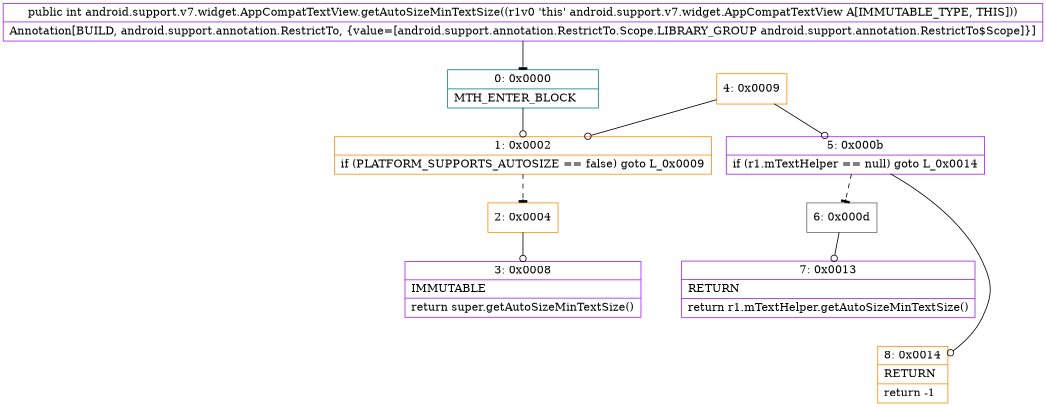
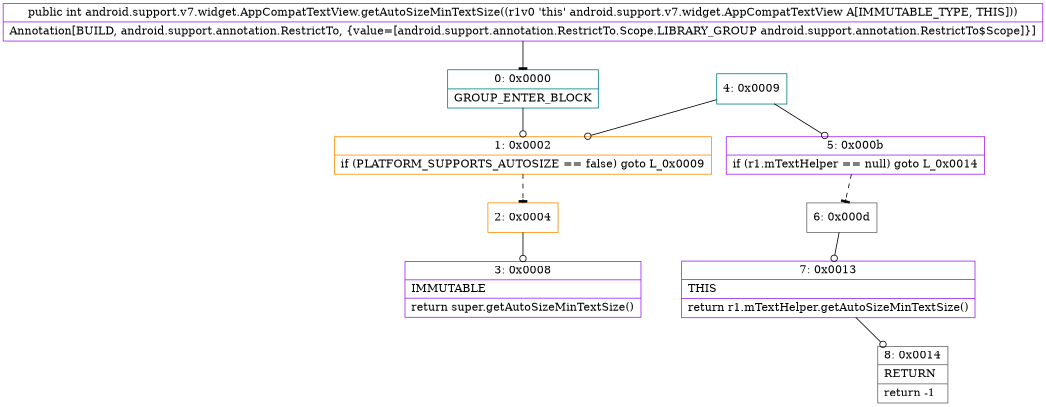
  digraph {
    node [color=purple shape=record]
    edge [arrowhead=odot]
-   n1 [color=teal label="{0\:\ 0x0000|MTH_ENTER_BLOCK\l}"]
+   n1 [color=teal label="{0\:\ 0x0000|GROUP_ENTER_BLOCK\l}"]
    n2 [color=darkorange label="{1\:\ 0x0002|if (PLATFORM_SUPPORTS_AUTOSIZE == false) goto L_0x0009\l}"]
    n3 [color=darkorange label="{2\:\ 0x0004}"]
    n4 [label="{3\:\ 0x0008|IMMUTABLE\l|return super.getAutoSizeMinTextSize()\l}"]
-   n5 [color=darkorange label="{4\:\ 0x0009}"]
+   n5 [color=teal label="{4\:\ 0x0009}"]
    n6 [label="{5\:\ 0x000b|if (r1.mTextHelper == null) goto L_0x0014\l}"]
    n7 [color=gray40 label="{6\:\ 0x000d}"]
-   n8 [color=darkorange label="{8\:\ 0x0014|RETURN\l|return \-1\l}"]
-   n9 [label="{7\:\ 0x0013|RETURN\l|return r1.mTextHelper.getAutoSizeMinTextSize()\l}"]
+   n8 [color=gray40 label="{8\:\ 0x0014|RETURN\l|return \-1\l}"]
+   n9 [label="{7\:\ 0x0013|THIS\l|return r1.mTextHelper.getAutoSizeMinTextSize()\l}"]
    n10 [label="{public int android.support.v7.widget.AppCompatTextView.getAutoSizeMinTextSize((r1v0 'this' android.support.v7.widget.AppCompatTextView A[IMMUTABLE_TYPE, THIS]))  | Annotation[BUILD, android.support.annotation.RestrictTo, \{value=[android.support.annotation.RestrictTo.Scope.LIBRARY_GROUP android.support.annotation.RestrictTo$Scope]\}]\l}"]
    n1 -> n2
    n2 -> n3 [arrowhead=tee style=dashed]
    n3 -> n4
    n5 -> n2
    n5 -> n6
    n6 -> n7 [arrowhead=tee style=dashed]
-   n6 -> n8
+   n9 -> n8
    n7 -> n9
    n10 -> n1 [arrowhead=tee]
  }
